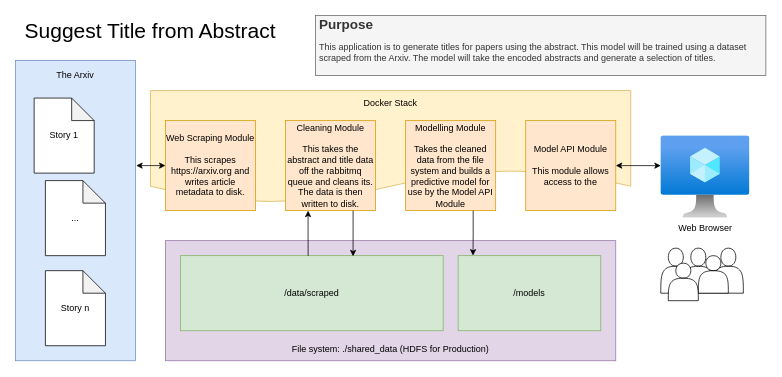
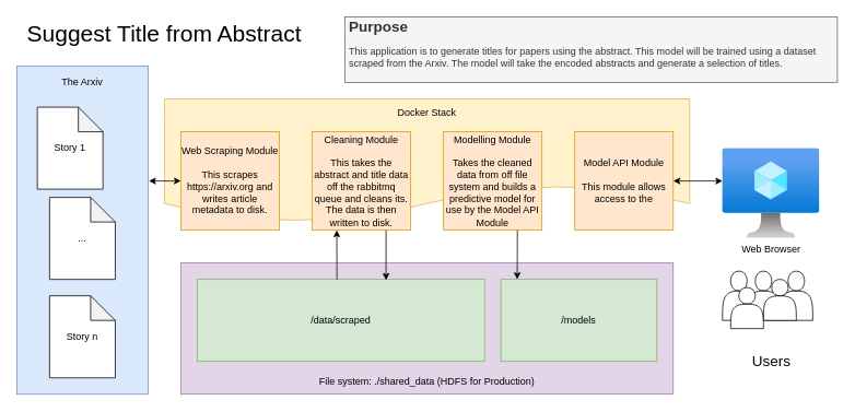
  <mxCell id="0" />
  <mxCell id="1" parent="0" />
  <mxCell id="2" value="&lt;div&gt;Docker Stack&lt;/div&gt;&lt;div&gt;&lt;br&gt;&lt;/div&gt;&lt;div&gt;&lt;br&gt;&lt;/div&gt;&lt;div&gt;&lt;br&gt;&lt;/div&gt;&lt;div&gt;&lt;br&gt;&lt;/div&gt;&lt;div&gt;&lt;br&gt;&lt;/div&gt;" style="shape=document;whiteSpace=wrap;html=1;boundedLbl=1;fillColor=#fff2cc;strokeColor=#d6b656;" parent="1" vertex="1"><mxGeometry x="200" y="120" width="640" height="150" as="geometry" /></mxCell>
  <mxCell id="3" value="" style="rounded=0;whiteSpace=wrap;html=1;fillColor=#dae8fc;strokeColor=#6c8ebf;" parent="1" vertex="1"><mxGeometry x="20" y="80" width="160" height="400" as="geometry" /></mxCell>
  <mxCell id="4" value="..." style="shape=note;whiteSpace=wrap;html=1;backgroundOutline=1;darkOpacity=0.05;" parent="1" vertex="1"><mxGeometry x="60" y="240" width="80" height="100" as="geometry" /></mxCell>
  <mxCell id="5" value="Story 1" style="shape=note;whiteSpace=wrap;html=1;backgroundOutline=1;darkOpacity=0.05;" parent="1" vertex="1"><mxGeometry x="45" y="130" width="80" height="100" as="geometry" /></mxCell>
  <mxCell id="6" value="Story n" style="shape=note;whiteSpace=wrap;html=1;backgroundOutline=1;darkOpacity=0.05;" parent="1" vertex="1"><mxGeometry x="60" y="360" width="80" height="100" as="geometry" /></mxCell>
  <mxCell id="7" value="The Arxiv" style="text;html=1;strokeColor=none;fillColor=none;align=center;verticalAlign=middle;whiteSpace=wrap;rounded=0;" parent="1" vertex="1"><mxGeometry x="60" y="90" width="80" height="20" as="geometry" /></mxCell>
  <mxCell id="8" style="edgeStyle=orthogonalEdgeStyle;rounded=0;orthogonalLoop=1;jettySize=auto;html=1;exitX=0;exitY=0.5;exitDx=0;exitDy=0;entryX=1.006;entryY=0.35;entryDx=0;entryDy=0;entryPerimeter=0;startArrow=classic;startFill=1;endArrow=classic;endFill=1;" parent="1" source="9" target="3" edge="1"><mxGeometry relative="1" as="geometry" /></mxCell>
  <mxCell id="9" value="&lt;div&gt;Web Scraping Module&lt;/div&gt;&lt;div&gt;&lt;br&gt;&lt;/div&gt;&lt;div&gt;This scrapes https://arxiv.org and writes article metadata to disk.&lt;br&gt;&lt;/div&gt;" style="rounded=0;whiteSpace=wrap;html=1;fillColor=#ffe6cc;strokeColor=#d79b00;" parent="1" vertex="1"><mxGeometry x="220" y="160" width="120" height="120" as="geometry" /></mxCell>
  <mxCell id="10" value="&lt;div&gt;Cleaning Module&lt;/div&gt;&lt;div&gt;&lt;br&gt;&lt;/div&gt;&lt;div&gt;This takes the abstract and title data off the rabbitmq queue and cleans its. The data is then written to disk.&lt;br&gt;&lt;/div&gt;" style="rounded=0;whiteSpace=wrap;html=1;fillColor=#ffe6cc;strokeColor=#d79b00;" parent="1" vertex="1"><mxGeometry x="380" y="160" width="120" height="120" as="geometry" /></mxCell>
- <mxCell id="11" value="&lt;div&gt;Modelling Module&lt;/div&gt;&lt;div&gt;&lt;br&gt;&lt;/div&gt;&lt;div&gt;Takes the cleaned data from the file system and builds a predictive model for use by the Model API Module&lt;br&gt;&lt;/div&gt;" style="rounded=0;whiteSpace=wrap;html=1;fillColor=#ffe6cc;strokeColor=#d79b00;" parent="1" vertex="1"><mxGeometry x="540" y="160" width="120" height="120" as="geometry" /></mxCell>
+ <mxCell id="11" value="&lt;div&gt;Modelling Module&lt;/div&gt;&lt;div&gt;&lt;br&gt;&lt;/div&gt;&lt;div&gt;Takes the cleaned data from off file system and builds a predictive model for use by the Model API Module&lt;br&gt;&lt;/div&gt;" style="rounded=0;whiteSpace=wrap;html=1;fillColor=#ffe6cc;strokeColor=#d79b00;" parent="1" vertex="1"><mxGeometry x="540" y="160" width="120" height="120" as="geometry" /></mxCell>
  <mxCell id="12" style="edgeStyle=orthogonalEdgeStyle;rounded=0;orthogonalLoop=1;jettySize=auto;html=1;exitX=1;exitY=0.5;exitDx=0;exitDy=0;entryX=0;entryY=0.364;entryDx=0;entryDy=0;entryPerimeter=0;fontSize=18;startArrow=classic;startFill=1;endArrow=classic;endFill=1;" parent="1" source="13" target="23" edge="1"><mxGeometry relative="1" as="geometry" /></mxCell>
  <mxCell id="13" value="&lt;div&gt;Model API Module&lt;/div&gt;&lt;div&gt;&lt;br&gt;&lt;/div&gt;&lt;div&gt;This module allows access to the &lt;br&gt;&lt;/div&gt;" style="rounded=0;whiteSpace=wrap;html=1;fillColor=#ffe6cc;strokeColor=#d79b00;" parent="1" vertex="1"><mxGeometry x="700" y="160" width="120" height="120" as="geometry" /></mxCell>
  <mxCell id="14" value="&lt;div&gt;&lt;br&gt;&lt;/div&gt;&lt;div&gt;&lt;br&gt;&lt;/div&gt;&lt;div&gt;&lt;br&gt;&lt;/div&gt;&lt;div&gt;&lt;br&gt;&lt;/div&gt;&lt;div&gt;&lt;br&gt;&lt;/div&gt;&lt;div&gt;&lt;br&gt;&lt;/div&gt;&lt;div&gt;&lt;br&gt;&lt;/div&gt;&lt;div&gt;&lt;br&gt;&lt;/div&gt;&lt;div&gt;&lt;br&gt;&lt;/div&gt;&lt;div&gt;File system: ./shared_data (HDFS for Production)&lt;/div&gt;" style="rounded=0;whiteSpace=wrap;html=1;fillColor=#e1d5e7;strokeColor=#9673a6;" parent="1" vertex="1"><mxGeometry x="220" y="320" width="600" height="160" as="geometry" /></mxCell>
  <mxCell id="15" value="&lt;h1 style=&quot;font-size: 18px&quot;&gt;Purpose&lt;/h1&gt;&lt;p&gt;This application is to generate titles for papers using the abstract. This model will be trained using a dataset scraped from the Arxiv. The model will take the encoded abstracts and generate a selection of titles. &lt;br&gt;&lt;/p&gt;" style="text;html=1;strokeColor=#666666;fillColor=#f5f5f5;spacing=5;spacingTop=-20;whiteSpace=wrap;overflow=hidden;rounded=0;fontColor=#333333;" parent="1" vertex="1"><mxGeometry x="420" y="20" width="600" height="80" as="geometry" /></mxCell>
  <mxCell id="16" value="Suggest Title from Abstract" style="text;html=1;strokeColor=none;fillColor=none;align=center;verticalAlign=middle;whiteSpace=wrap;rounded=0;fontSize=28;" parent="1" vertex="1"><mxGeometry x="20" y="20" width="360" height="40" as="geometry" /></mxCell>
  <mxCell id="17" value="" style="shape=actor;whiteSpace=wrap;html=1;fontSize=28;" parent="1" vertex="1"><mxGeometry x="880" y="330" width="40" height="60" as="geometry" /></mxCell>
  <mxCell id="18" value="" style="shape=actor;whiteSpace=wrap;html=1;fontSize=28;" parent="1" vertex="1"><mxGeometry x="910" y="330" width="40" height="60" as="geometry" /></mxCell>
  <mxCell id="19" value="" style="shape=actor;whiteSpace=wrap;html=1;fontSize=28;" parent="1" vertex="1"><mxGeometry x="950" y="330" width="40" height="60" as="geometry" /></mxCell>
  <mxCell id="20" value="" style="shape=actor;whiteSpace=wrap;html=1;fontSize=28;" parent="1" vertex="1"><mxGeometry x="930" y="340" width="40" height="50" as="geometry" /></mxCell>
  <mxCell id="21" value="" style="shape=actor;whiteSpace=wrap;html=1;fontSize=28;" parent="1" vertex="1"><mxGeometry x="890" y="350" width="40" height="50" as="geometry" /></mxCell>
+ <mxCell id="22" value="Users" style="text;html=1;strokeColor=none;fillColor=none;align=center;verticalAlign=middle;whiteSpace=wrap;rounded=0;fontSize=18;" parent="1" vertex="1"><mxGeometry x="880" y="420" width="120" height="40" as="geometry" /></mxCell>
  <mxCell id="23" value="Web Browser" style="aspect=fixed;html=1;points=[];align=center;image;fontSize=12;image=img/lib/azure2/compute/Virtual_Machine.svg;" parent="1" vertex="1"><mxGeometry x="880" y="180" width="118.59" height="110" as="geometry" /></mxCell>
  <mxCell id="24" value="/data/scraped" style="rounded=0;whiteSpace=wrap;html=1;fillColor=#d5e8d4;strokeColor=#82b366;" vertex="1" parent="1"><mxGeometry x="240" y="340" width="350" height="100" as="geometry" /></mxCell>
  <mxCell id="25" value="/models" style="rounded=0;whiteSpace=wrap;html=1;fillColor=#d5e8d4;strokeColor=#82b366;" vertex="1" parent="1"><mxGeometry x="610" y="340" width="190" height="100" as="geometry" /></mxCell>
  <mxCell id="26" style="edgeStyle=orthogonalEdgeStyle;rounded=0;orthogonalLoop=1;jettySize=auto;html=1;exitX=0.75;exitY=1;exitDx=0;exitDy=0;entryX=0.104;entryY=-0.001;entryDx=0;entryDy=0;entryPerimeter=0;" edge="1" parent="1" source="11" target="25"><mxGeometry relative="1" as="geometry" /></mxCell>
  <mxCell id="27" style="edgeStyle=orthogonalEdgeStyle;rounded=0;orthogonalLoop=1;jettySize=auto;html=1;exitX=0.25;exitY=1;exitDx=0;exitDy=0;entryX=0.486;entryY=0.002;entryDx=0;entryDy=0;entryPerimeter=0;startArrow=classic;startFill=1;endArrow=none;endFill=0;" edge="1" parent="1" source="10" target="24"><mxGeometry relative="1" as="geometry" /></mxCell>
  <mxCell id="28" style="edgeStyle=orthogonalEdgeStyle;rounded=0;orthogonalLoop=1;jettySize=auto;html=1;exitX=0.75;exitY=1;exitDx=0;exitDy=0;entryX=0.657;entryY=0.009;entryDx=0;entryDy=0;entryPerimeter=0;" edge="1" parent="1" source="10" target="24"><mxGeometry relative="1" as="geometry" /></mxCell>
